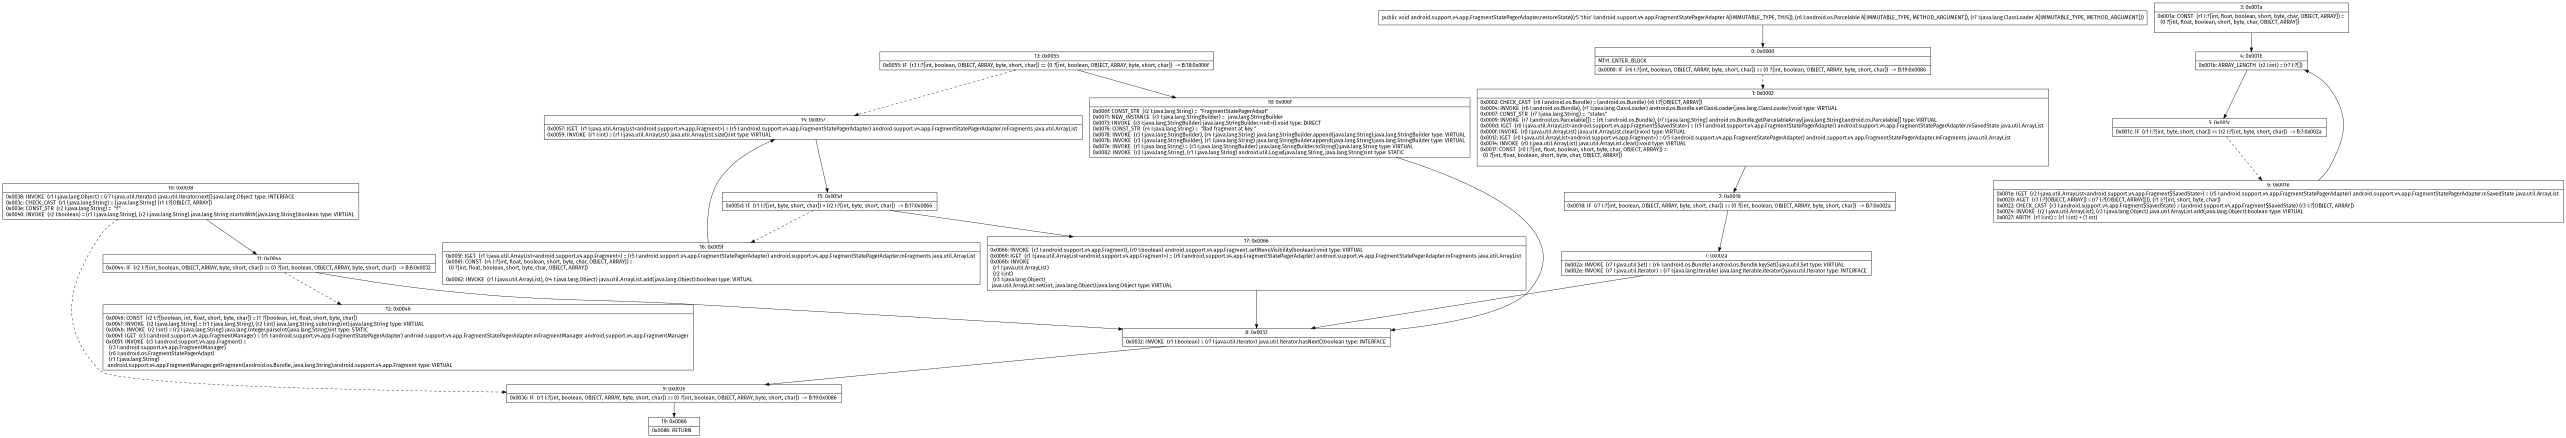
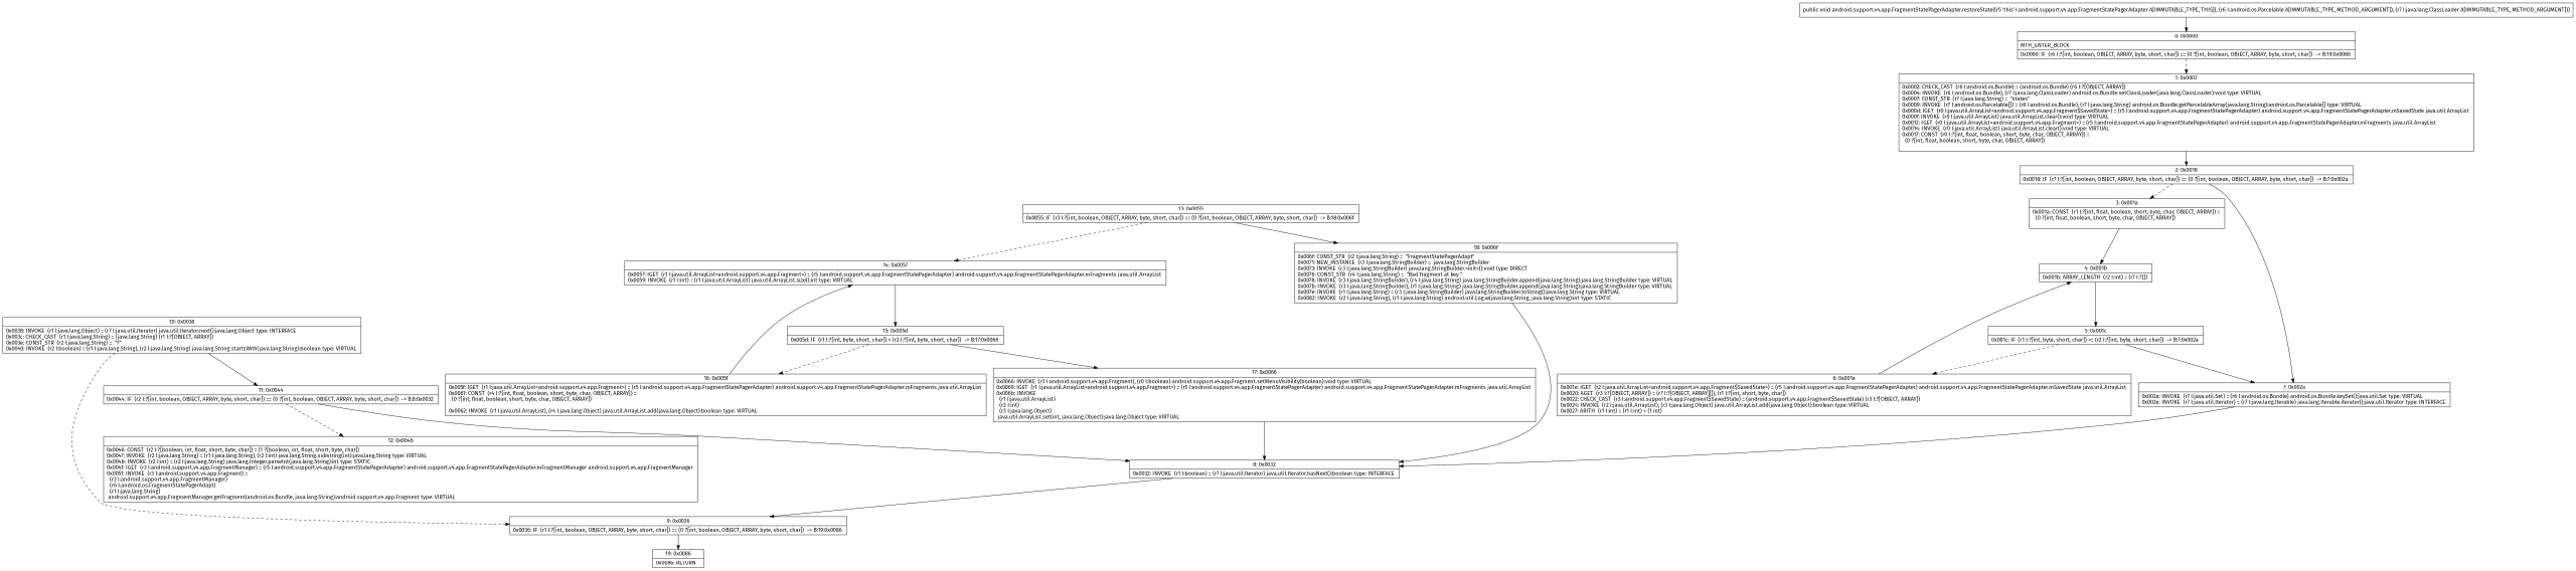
  digraph {
    fontname="Fira Sans"
    node [fontname="Fira Sans" shape=record]
    edge [fontname="Fira Sans"]
    n1 [label="{0\:\ 0x0000|MTH_ENTER_BLOCK\l|0x0000: IF  (r6 I:?[int, boolean, OBJECT, ARRAY, byte, short, char]) == (0 ?[int, boolean, OBJECT, ARRAY, byte, short, char])  \-\> B:19:0x0086 \l}"]
    n2 [label="{1\:\ 0x0002|0x0002: CHECK_CAST  (r6 I:android.os.Bundle) = (android.os.Bundle) (r6 I:?[OBJECT, ARRAY]) \l0x0004: INVOKE  (r6 I:android.os.Bundle), (r7 I:java.lang.ClassLoader) android.os.Bundle.setClassLoader(java.lang.ClassLoader):void type: VIRTUAL \l0x0007: CONST_STR  (r7 I:java.lang.String) =  \"states\" \l0x0009: INVOKE  (r7 I:android.os.Parcelable[]) = (r6 I:android.os.Bundle), (r7 I:java.lang.String) android.os.Bundle.getParcelableArray(java.lang.String):android.os.Parcelable[] type: VIRTUAL \l0x000d: IGET  (r0 I:java.util.ArrayList\<android.support.v4.app.Fragment$SavedState\>) = (r5 I:android.support.v4.app.FragmentStatePagerAdapter) android.support.v4.app.FragmentStatePagerAdapter.mSavedState java.util.ArrayList \l0x000f: INVOKE  (r0 I:java.util.ArrayList) java.util.ArrayList.clear():void type: VIRTUAL \l0x0012: IGET  (r0 I:java.util.ArrayList\<android.support.v4.app.Fragment\>) = (r5 I:android.support.v4.app.FragmentStatePagerAdapter) android.support.v4.app.FragmentStatePagerAdapter.mFragments java.util.ArrayList \l0x0014: INVOKE  (r0 I:java.util.ArrayList) java.util.ArrayList.clear():void type: VIRTUAL \l0x0017: CONST  (r0 I:?[int, float, boolean, short, byte, char, OBJECT, ARRAY]) = \l  (0 ?[int, float, boolean, short, byte, char, OBJECT, ARRAY])\l \l}"]
    n3 [label="{2\:\ 0x0018|0x0018: IF  (r7 I:?[int, boolean, OBJECT, ARRAY, byte, short, char]) == (0 ?[int, boolean, OBJECT, ARRAY, byte, short, char])  \-\> B:7:0x002a \l}"]
    n4 [label="{19\:\ 0x0086|0x0086: RETURN   \l}"]
    n5 [label="{3\:\ 0x001a|0x001a: CONST  (r1 I:?[int, float, boolean, short, byte, char, OBJECT, ARRAY]) = \l  (0 ?[int, float, boolean, short, byte, char, OBJECT, ARRAY])\l \l}"]
    n6 [label="{7\:\ 0x002a|0x002a: INVOKE  (r7 I:java.util.Set) = (r6 I:android.os.Bundle) android.os.Bundle.keySet():java.util.Set type: VIRTUAL \l0x002e: INVOKE  (r7 I:java.util.Iterator) = (r7 I:java.lang.Iterable) java.lang.Iterable.iterator():java.util.Iterator type: INTERFACE \l}"]
    n7 [label="{4\:\ 0x001b|0x001b: ARRAY_LENGTH  (r2 I:int) = (r7 I:?[]) \l}"]
    n8 [label="{8\:\ 0x0032|0x0032: INVOKE  (r1 I:boolean) = (r7 I:java.util.Iterator) java.util.Iterator.hasNext():boolean type: INTERFACE \l}"]
    n9 [label="{5\:\ 0x001c|0x001c: IF  (r1 I:?[int, byte, short, char]) \>= (r2 I:?[int, byte, short, char])  \-\> B:7:0x002a \l}"]
    n10 [label="{6\:\ 0x001e|0x001e: IGET  (r2 I:java.util.ArrayList\<android.support.v4.app.Fragment$SavedState\>) = (r5 I:android.support.v4.app.FragmentStatePagerAdapter) android.support.v4.app.FragmentStatePagerAdapter.mSavedState java.util.ArrayList \l0x0020: AGET  (r3 I:?[OBJECT, ARRAY]) = (r7 I:?[OBJECT, ARRAY][]), (r1 I:?[int, short, byte, char]) \l0x0022: CHECK_CAST  (r3 I:android.support.v4.app.Fragment$SavedState) = (android.support.v4.app.Fragment$SavedState) (r3 I:?[OBJECT, ARRAY]) \l0x0024: INVOKE  (r2 I:java.util.ArrayList), (r3 I:java.lang.Object) java.util.ArrayList.add(java.lang.Object):boolean type: VIRTUAL \l0x0027: ARITH  (r1 I:int) = (r1 I:int) + (1 int) \l}"]
    n11 [label="{9\:\ 0x0036|0x0036: IF  (r1 I:?[int, boolean, OBJECT, ARRAY, byte, short, char]) == (0 ?[int, boolean, OBJECT, ARRAY, byte, short, char])  \-\> B:19:0x0086 \l}"]
    n12 [label="{10\:\ 0x0038|0x0038: INVOKE  (r1 I:java.lang.Object) = (r7 I:java.util.Iterator) java.util.Iterator.next():java.lang.Object type: INTERFACE \l0x003c: CHECK_CAST  (r1 I:java.lang.String) = (java.lang.String) (r1 I:?[OBJECT, ARRAY]) \l0x003e: CONST_STR  (r2 I:java.lang.String) =  \"f\" \l0x0040: INVOKE  (r2 I:boolean) = (r1 I:java.lang.String), (r2 I:java.lang.String) java.lang.String.startsWith(java.lang.String):boolean type: VIRTUAL \l}"]
    n13 [label="{11\:\ 0x0044|0x0044: IF  (r2 I:?[int, boolean, OBJECT, ARRAY, byte, short, char]) == (0 ?[int, boolean, OBJECT, ARRAY, byte, short, char])  \-\> B:8:0x0032 \l}"]
    n14 [label="{12\:\ 0x0046|0x0046: CONST  (r2 I:?[boolean, int, float, short, byte, char]) = (1 ?[boolean, int, float, short, byte, char]) \l0x0047: INVOKE  (r2 I:java.lang.String) = (r1 I:java.lang.String), (r2 I:int) java.lang.String.substring(int):java.lang.String type: VIRTUAL \l0x004b: INVOKE  (r2 I:int) = (r2 I:java.lang.String) java.lang.Integer.parseInt(java.lang.String):int type: STATIC \l0x004f: IGET  (r3 I:android.support.v4.app.FragmentManager) = (r5 I:android.support.v4.app.FragmentStatePagerAdapter) android.support.v4.app.FragmentStatePagerAdapter.mFragmentManager android.support.v4.app.FragmentManager \l0x0051: INVOKE  (r3 I:android.support.v4.app.Fragment) = \l  (r3 I:android.support.v4.app.FragmentManager)\l  (r6 I:android.os.FragmentStatePagerAdapt)\l  (r1 I:java.lang.String)\l android.support.v4.app.FragmentManager.getFragment(android.os.Bundle, java.lang.String):android.support.v4.app.Fragment type: VIRTUAL \l}"]
    n15 [label="{13\:\ 0x0055|0x0055: IF  (r3 I:?[int, boolean, OBJECT, ARRAY, byte, short, char]) == (0 ?[int, boolean, OBJECT, ARRAY, byte, short, char])  \-\> B:18:0x006f \l}"]
    n16 [label="{14\:\ 0x0057|0x0057: IGET  (r1 I:java.util.ArrayList\<android.support.v4.app.Fragment\>) = (r5 I:android.support.v4.app.FragmentStatePagerAdapter) android.support.v4.app.FragmentStatePagerAdapter.mFragments java.util.ArrayList \l0x0059: INVOKE  (r1 I:int) = (r1 I:java.util.ArrayList) java.util.ArrayList.size():int type: VIRTUAL \l}"]
    n17 [label="{18\:\ 0x006f|0x006f: CONST_STR  (r2 I:java.lang.String) =  \"FragmentStatePagerAdapt\" \l0x0071: NEW_INSTANCE  (r3 I:java.lang.StringBuilder) =  java.lang.StringBuilder \l0x0073: INVOKE  (r3 I:java.lang.StringBuilder) java.lang.StringBuilder.\<init\>():void type: DIRECT \l0x0076: CONST_STR  (r4 I:java.lang.String) =  \"Bad fragment at key \" \l0x0078: INVOKE  (r3 I:java.lang.StringBuilder), (r4 I:java.lang.String) java.lang.StringBuilder.append(java.lang.String):java.lang.StringBuilder type: VIRTUAL \l0x007b: INVOKE  (r3 I:java.lang.StringBuilder), (r1 I:java.lang.String) java.lang.StringBuilder.append(java.lang.String):java.lang.StringBuilder type: VIRTUAL \l0x007e: INVOKE  (r1 I:java.lang.String) = (r3 I:java.lang.StringBuilder) java.lang.StringBuilder.toString():java.lang.String type: VIRTUAL \l0x0082: INVOKE  (r2 I:java.lang.String), (r1 I:java.lang.String) android.util.Log.w(java.lang.String, java.lang.String):int type: STATIC \l}"]
    n18 [label="{15\:\ 0x005d|0x005d: IF  (r1 I:?[int, byte, short, char]) \> (r2 I:?[int, byte, short, char])  \-\> B:17:0x0066 \l}"]
    n19 [label="{16\:\ 0x005f|0x005f: IGET  (r1 I:java.util.ArrayList\<android.support.v4.app.Fragment\>) = (r5 I:android.support.v4.app.FragmentStatePagerAdapter) android.support.v4.app.FragmentStatePagerAdapter.mFragments java.util.ArrayList \l0x0061: CONST  (r4 I:?[int, float, boolean, short, byte, char, OBJECT, ARRAY]) = \l  (0 ?[int, float, boolean, short, byte, char, OBJECT, ARRAY])\l \l0x0062: INVOKE  (r1 I:java.util.ArrayList), (r4 I:java.lang.Object) java.util.ArrayList.add(java.lang.Object):boolean type: VIRTUAL \l}"]
    n20 [label="{17\:\ 0x0066|0x0066: INVOKE  (r3 I:android.support.v4.app.Fragment), (r0 I:boolean) android.support.v4.app.Fragment.setMenuVisibility(boolean):void type: VIRTUAL \l0x0069: IGET  (r1 I:java.util.ArrayList\<android.support.v4.app.Fragment\>) = (r5 I:android.support.v4.app.FragmentStatePagerAdapter) android.support.v4.app.FragmentStatePagerAdapter.mFragments java.util.ArrayList \l0x006b: INVOKE  \l  (r1 I:java.util.ArrayList)\l  (r2 I:int)\l  (r3 I:java.lang.Object)\l java.util.ArrayList.set(int, java.lang.Object):java.lang.Object type: VIRTUAL \l}"]
    n21 [label="{public void android.support.v4.app.FragmentStatePagerAdapter.restoreState((r5 'this' I:android.support.v4.app.FragmentStatePagerAdapter A[IMMUTABLE_TYPE, THIS]), (r6 I:android.os.Parcelable A[IMMUTABLE_TYPE, METHOD_ARGUMENT]), (r7 I:java.lang.ClassLoader A[IMMUTABLE_TYPE, METHOD_ARGUMENT])) }"]
    n1 -> n2 [style=dashed]
    n2 -> n3
+   n3 -> n5 [style=dashed]
    n3 -> n6
    n5 -> n7
    n6 -> n8
    n7 -> n9
    n8 -> n11
+   n9 -> n6
    n9 -> n10 [style=dashed]
    n10 -> n7
    n11 -> n4
    n12 -> n11 [style=dashed]
    n12 -> n13
    n13 -> n8
    n13 -> n14 [style=dashed]
    n15 -> n16 [style=dashed]
    n15 -> n17
    n16 -> n18
    n17 -> n8
    n18 -> n19 [style=dashed]
    n18 -> n20
    n19 -> n16
    n20 -> n8
    n21 -> n1
  }
